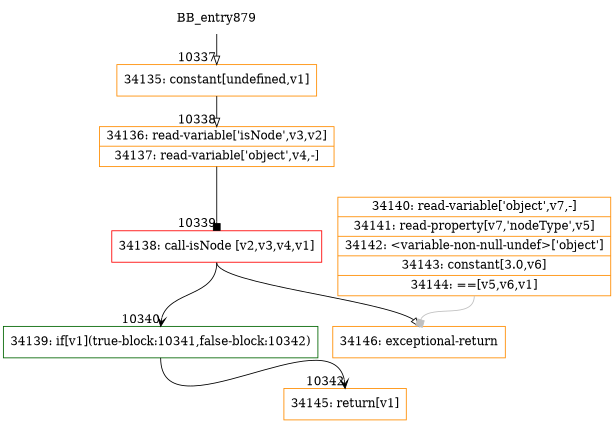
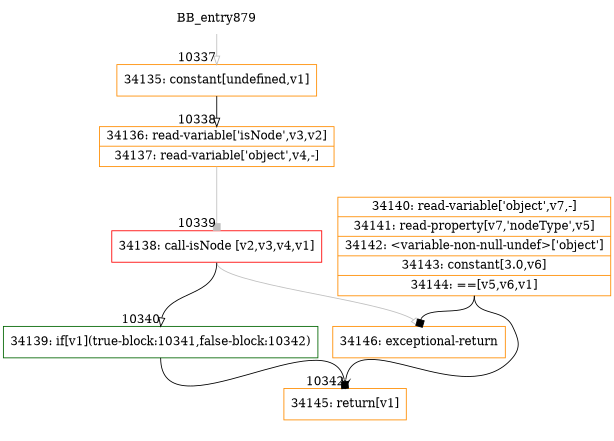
  digraph {
    rankdir=TD
    node [color=darkorange shape=record]
    edge [arrowhead=onormal headport=n tailport=s]
    n1 [label=BB_entry879 shape=none]
    n2 [label="{34135: constant[undefined,v1]}"]
    n3 [label="{34136: read-variable['isNode',v3,v2]|34137: read-variable['object',v4,-]}"]
    n4 [color=red label="{34138: call-isNode [v2,v3,v4,v1]}"]
    n5 [label="{34146: exceptional-return}"]
    n6 [color=darkgreen label="{34139: if[v1](true-block:10341,false-block:10342)}"]
    n7 [label="{34145: return[v1]}"]
    n8 [label="{34140: read-variable['object',v7,-]|34141: read-property[v7,'nodeType',v5]|34142: \<variable-non-null-undef\>['object']|34143: constant[3.0,v6]|34144: ==[v5,v6,v1]}"]
-   n1 -> n2 [headlabel="    10337"]
+   n1 -> n2 [headlabel="    10337" color=gray]
    n2 -> n3 [headlabel="      10338"]
-   n3 -> n4 [arrowhead=box headlabel="      10339"]
-   n4 -> n5 [color=black]
-   n4 -> n6 [arrowhead=vee headlabel="      10340"]
-   n6 -> n7 [arrowhead=vee headlabel="      10342"]
-   n8 -> n5 [arrowhead=box color=gray]
+   n3 -> n4 [arrowhead=box headlabel="      10339" color=gray]
+   n4 -> n5 [color=gray]
+   n4 -> n6 [headlabel="      10340"]
+   n6 -> n7 [arrowhead=box headlabel="      10342"]
+   n8 -> n5 [arrowhead=box color=black]
+   n8 -> n7 [arrowhead=vee]
  }
